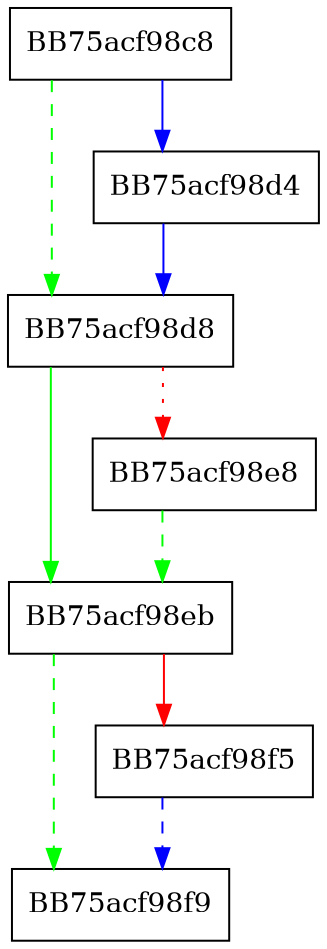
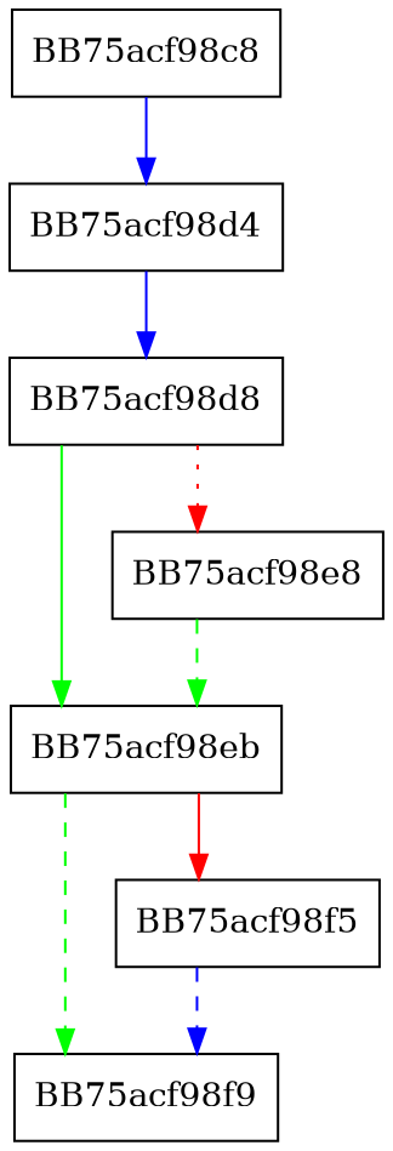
  digraph {
    splines=ortho
    node [shape=box]
    edge [color=green style=dashed]
    BB75acf98c8
    BB75acf98d8
    BB75acf98d4
    BB75acf98eb
    BB75acf98e8
    BB75acf98f9
    BB75acf98f5
-   BB75acf98c8 -> BB75acf98d8
    BB75acf98c8 -> BB75acf98d4 [color=blue style=solid]
    BB75acf98d8 -> BB75acf98eb [style=solid]
    BB75acf98d8 -> BB75acf98e8 [color=red style=dotted]
    BB75acf98d4 -> BB75acf98d8 [color=blue style=solid]
    BB75acf98eb -> BB75acf98f9
    BB75acf98eb -> BB75acf98f5 [color=red style=solid]
    BB75acf98e8 -> BB75acf98eb
    BB75acf98f5 -> BB75acf98f9 [color=blue]
  }
